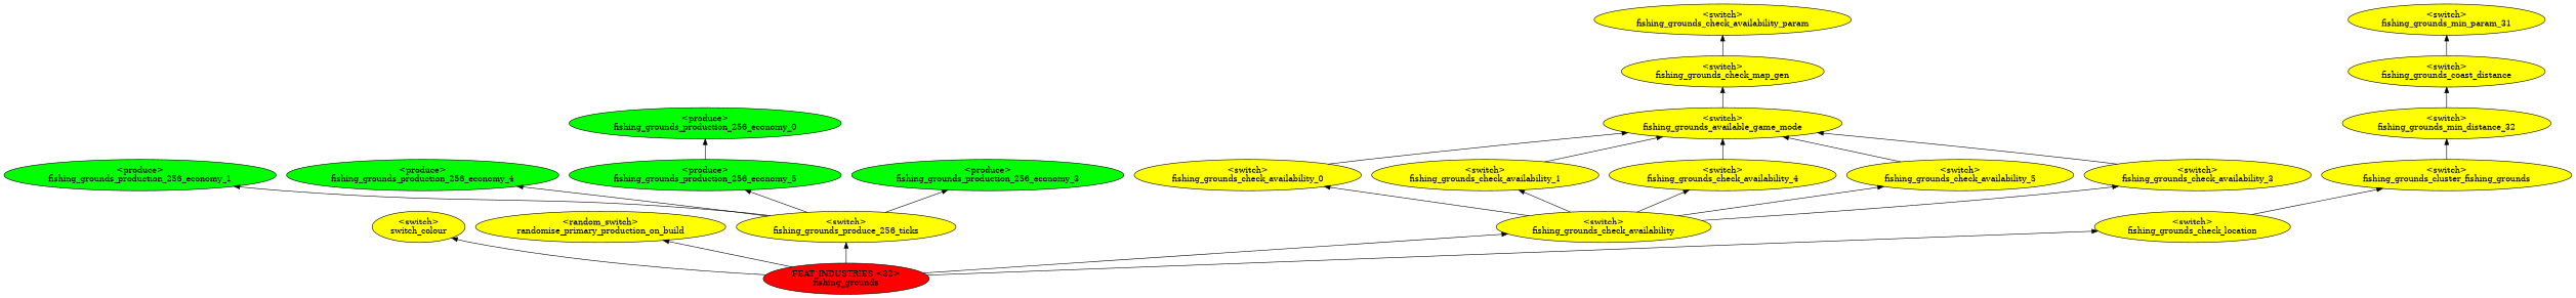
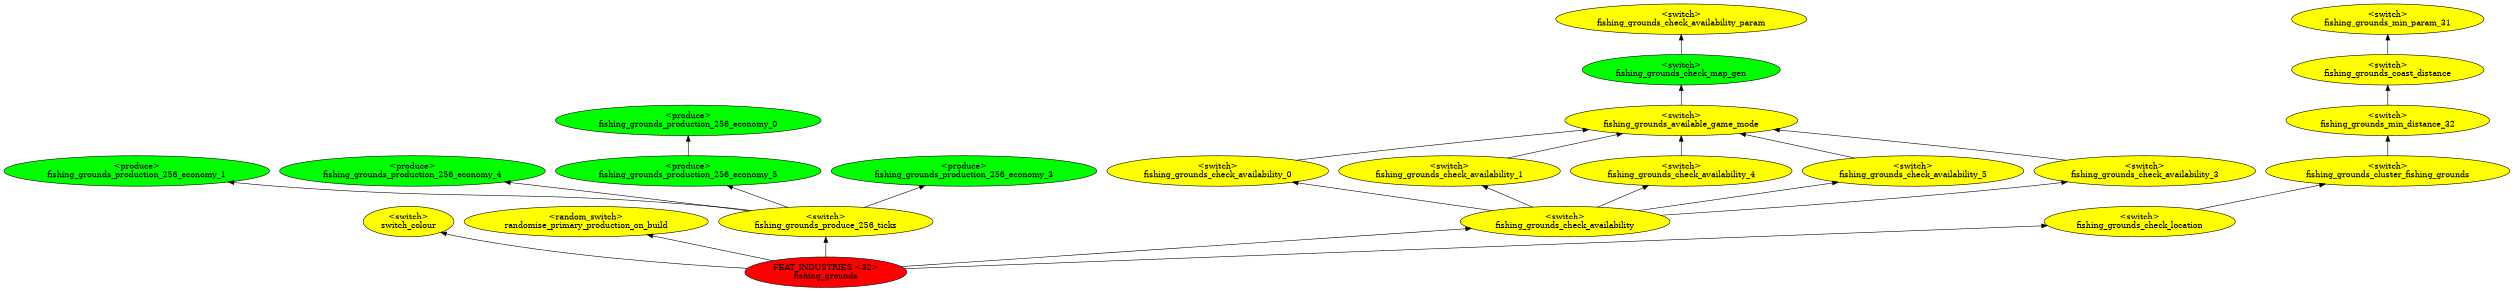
  digraph {
    rankdir=BT
    node [fillcolor=yellow style=filled]
    n1 [label="<switch>\nswitch_colour"]
    n2 [label="<random_switch>\nrandomise_primary_production_on_build"]
    n3 [fillcolor=green label="<produce>\nfishing_grounds_production_256_economy_0"]
    n4 [fillcolor=green label="<produce>\nfishing_grounds_production_256_economy_1"]
    n5 [fillcolor=green label="<produce>\nfishing_grounds_production_256_economy_4"]
    n6 [fillcolor=green label="<produce>\nfishing_grounds_production_256_economy_5"]
    n7 [fillcolor=green label="<produce>\nfishing_grounds_production_256_economy_3"]
    n8 [label="<switch>\nfishing_grounds_produce_256_ticks"]
    n9 [label="<switch>\nfishing_grounds_check_availability_param"]
-   n10 [label="<switch>\nfishing_grounds_check_map_gen"]
+   n10 [fillcolor=green label="<switch>\nfishing_grounds_check_map_gen"]
    n11 [label="<switch>\nfishing_grounds_available_game_mode"]
    n12 [label="<switch>\nfishing_grounds_check_availability_0"]
    n13 [label="<switch>\nfishing_grounds_check_availability_1"]
    n14 [label="<switch>\nfishing_grounds_check_availability_4"]
    n15 [label="<switch>\nfishing_grounds_check_availability_5"]
    n16 [label="<switch>\nfishing_grounds_check_availability_3"]
    n17 [label="<switch>\nfishing_grounds_check_availability"]
    n18 [label="<switch>\nfishing_grounds_min_param_31"]
    n19 [label="<switch>\nfishing_grounds_coast_distance"]
    n20 [label="<switch>\nfishing_grounds_min_distance_32"]
    n21 [label="<switch>\nfishing_grounds_cluster_fishing_grounds"]
    n22 [label="<switch>\nfishing_grounds_check_location"]
    n23 [fillcolor=red label="FEAT_INDUSTRIES <32>\nfishing_grounds"]
    n6 -> n3
    n8 -> n4
    n8 -> n5
    n8 -> n6
    n8 -> n7
    n10 -> n9
    n11 -> n10
    n12 -> n11
    n13 -> n11
    n14 -> n11
    n15 -> n11
    n16 -> n11
    n17 -> n12
    n17 -> n13
    n17 -> n14
    n17 -> n15
    n17 -> n16
    n19 -> n18
    n20 -> n19
    n21 -> n20
    n22 -> n21
    n23 -> n1
    n23 -> n2
    n23 -> n8
    n23 -> n17
    n23 -> n22
  }
